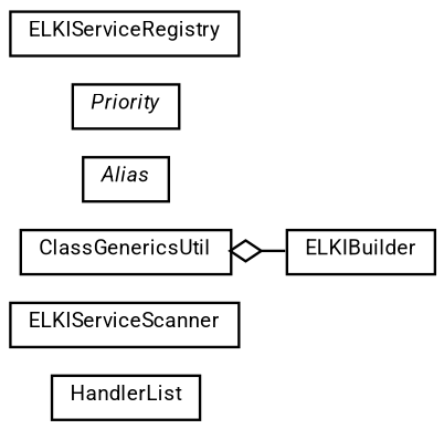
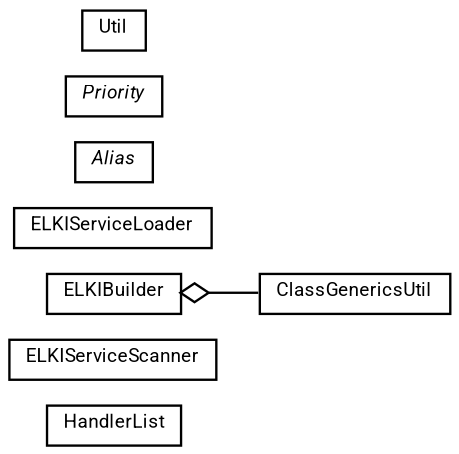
  digraph {
    nodesep=0.15
    rankdir=LR
    ranksep=0.25
    node [fontcolor=black fontname=Roboto fontsize=8 margin=0 shape=plaintext]
    n1 [height=0 label=<<table title="de.lmu.ifi.dbs.elki.utilities.HandlerList" border="0" cellborder="1" cellspacing="0" cellpadding="2" href="HandlerList.html" target="_parent"> 		<tr><td><table border="0" cellspacing="0" cellpadding="1"> 		<tr><td align="center" balign="center"> <font face="Roboto">HandlerList</font> </td></tr> 		</table></td></tr> 		</table>> width=0]
    n2 [height=0 label=<<table title="de.lmu.ifi.dbs.elki.utilities.ELKIServiceScanner" border="0" cellborder="1" cellspacing="0" cellpadding="2" href="ELKIServiceScanner.html" target="_parent"> 		<tr><td><table border="0" cellspacing="0" cellpadding="1"> 		<tr><td align="center" balign="center"> <font face="Roboto">ELKIServiceScanner</font> </td></tr> 		</table></td></tr> 		</table>> width=0]
    n3 [height=0 label=<<table title="de.lmu.ifi.dbs.elki.utilities.ClassGenericsUtil" border="0" cellborder="1" cellspacing="0" cellpadding="2" href="ClassGenericsUtil.html" target="_parent"> 		<tr><td><table border="0" cellspacing="0" cellpadding="1"> 		<tr><td align="center" balign="center"> <font face="Roboto">ClassGenericsUtil</font> </td></tr> 		</table></td></tr> 		</table>> width=0]
+   n4 [height=0 label=<<table title="de.lmu.ifi.dbs.elki.utilities.ELKIServiceLoader" border="0" cellborder="1" cellspacing="0" cellpadding="2" href="ELKIServiceLoader.html" target="_parent"> 		<tr><td><table border="0" cellspacing="0" cellpadding="1"> 		<tr><td align="center" balign="center"> <font face="Roboto">ELKIServiceLoader</font> </td></tr> 		</table></td></tr> 		</table>> width=0]
    n5 [height=0 label=<<table title="de.lmu.ifi.dbs.elki.utilities.Alias" border="0" cellborder="1" cellspacing="0" cellpadding="2" href="Alias.html" target="_parent"> 		<tr><td><table border="0" cellspacing="0" cellpadding="1"> 		<tr><td align="center" balign="center"> <font face="Roboto"><i>Alias</i></font> </td></tr> 		</table></td></tr> 		</table>> width=0]
    n6 [height=0 label=<<table title="de.lmu.ifi.dbs.elki.utilities.ELKIBuilder" border="0" cellborder="1" cellspacing="0" cellpadding="2" href="ELKIBuilder.html" target="_parent"> 		<tr><td><table border="0" cellspacing="0" cellpadding="1"> 		<tr><td align="center" balign="center"> <font face="Roboto">ELKIBuilder</font> </td></tr> 		</table></td></tr> 		</table>> width=0]
    n7 [height=0 label=<<table title="de.lmu.ifi.dbs.elki.utilities.Priority" border="0" cellborder="1" cellspacing="0" cellpadding="2" href="Priority.html" target="_parent"> 		<tr><td><table border="0" cellspacing="0" cellpadding="1"> 		<tr><td align="center" balign="center"> <font face="Roboto"><i>Priority</i></font> </td></tr> 		</table></td></tr> 		</table>> width=0]
-   n8 [height=0 label=<<table title="de.lmu.ifi.dbs.elki.utilities.ELKIServiceRegistry" border="0" cellborder="1" cellspacing="0" cellpadding="2" href="ELKIServiceRegistry.html" target="_parent"> 		<tr><td><table border="0" cellspacing="0" cellpadding="1"> 		<tr><td align="center" balign="center"> <font face="Roboto">ELKIServiceRegistry</font> </td></tr> 		</table></td></tr> 		</table>> width=0]
-   n3 -> n6 [arrowhead=none arrowtail=ediamond color=black dir=back fontname=Roboto fontsize=7 labelfontname=Roboto labelfontsize=7 weight=4]
+   n9 [height=0 label=<<table title="de.lmu.ifi.dbs.elki.utilities.Util" border="0" cellborder="1" cellspacing="0" cellpadding="2" href="Util.html" target="_parent"> 		<tr><td><table border="0" cellspacing="0" cellpadding="1"> 		<tr><td align="center" balign="center"> <font face="Roboto">Util</font> </td></tr> 		</table></td></tr> 		</table>> width=0]
+   n6 -> n3 [arrowhead=none arrowtail=ediamond color=black dir=back fontname=Roboto fontsize=7 labelfontname=Roboto labelfontsize=7 weight=4]
  }
